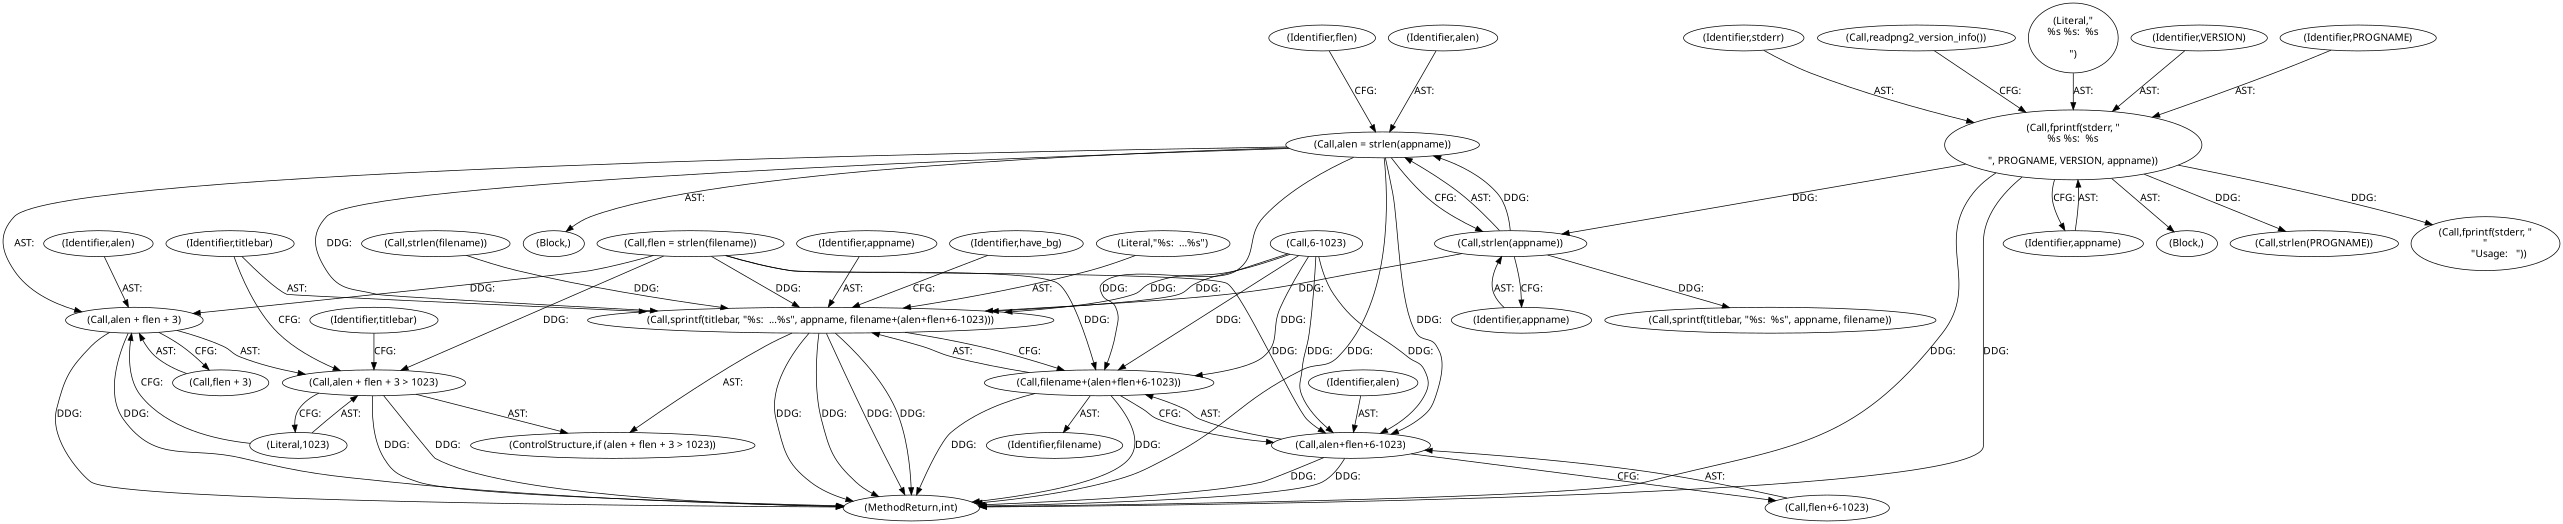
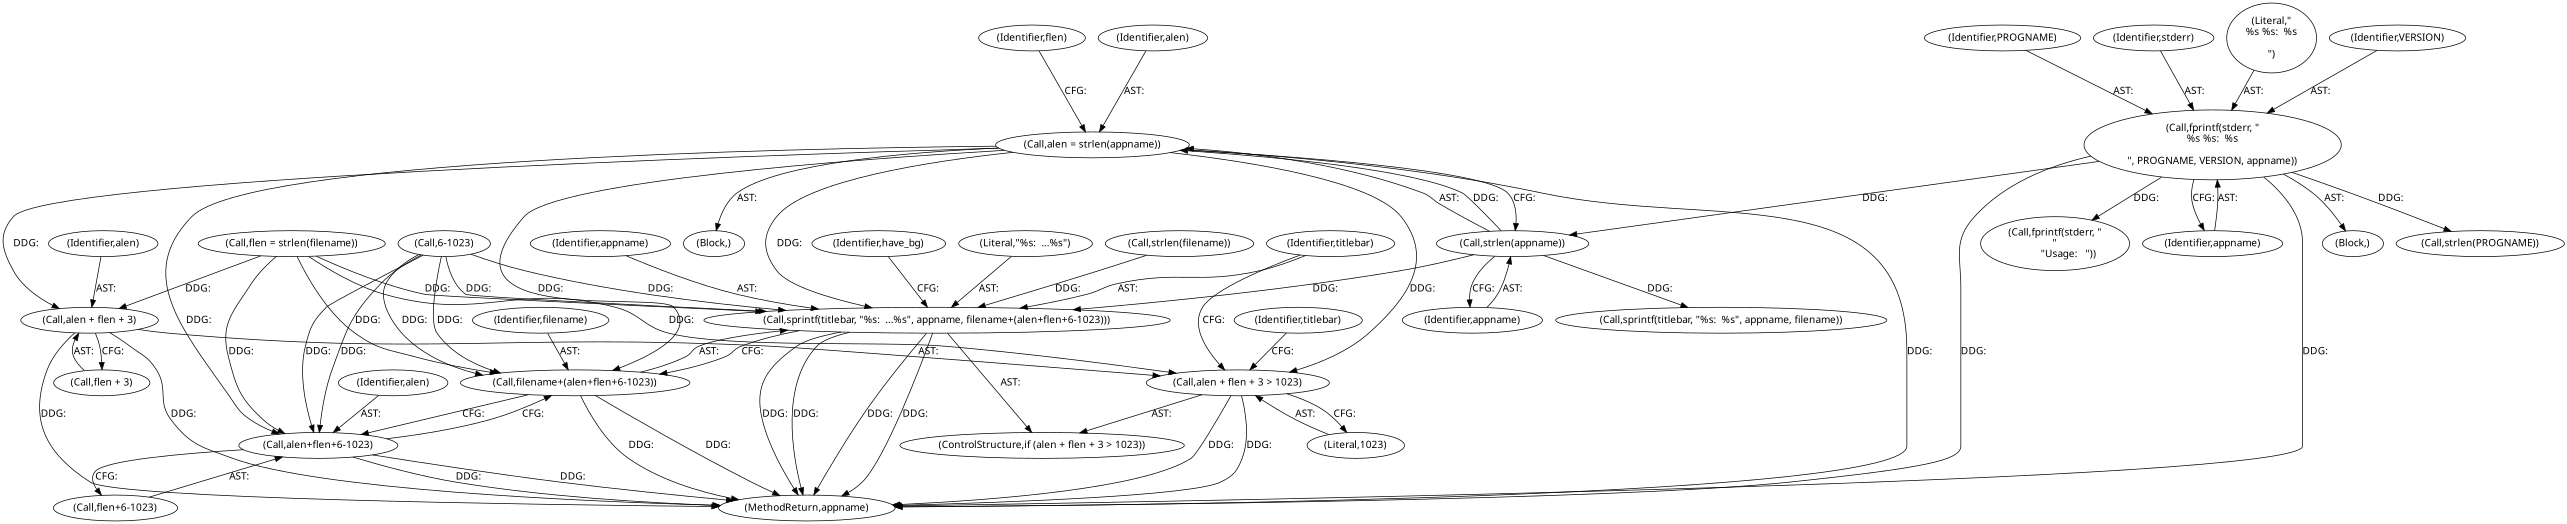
  digraph {
    fontname="Noto Sans"
    node [fontname="Noto Sans"]
    edge [fontname="Noto Sans"]
    n1 [label="(Call,alen = strlen(appname))"]
    n2 [label="(Call,strlen(appname))"]
    n3 [label="(Call,alen + flen + 3 > 1023)"]
    n4 [label="(Call,alen + flen + 3)"]
    n5 [label="(Call,sprintf(titlebar, \"%s:  ...%s\", appname, filename+(alen+flen+6-1023)))"]
    n6 [label="(Call,filename+(alen+flen+6-1023))"]
    n7 [label="(Call,alen+flen+6-1023)"]
-   n8 [label="(MethodReturn,int)"]
+   n8 [label="(MethodReturn,appname)"]
    n9 [label="(Block,)"]
    n10 [label="(Identifier,appname)"]
    n11 [label="(Call,sprintf(titlebar, \"%s:  %s\", appname, filename))"]
    n12 [label="(Literal,1023)"]
    n13 [label="(ControlStructure,if (alen + flen + 3 > 1023))"]
    n14 [label="(Call,flen + 3)"]
    n15 [label="(Call,flen+6-1023)"]
    n16 [label="(Call,fprintf(stderr, \"\n%s %s:  %s\n\n\", PROGNAME, VERSION, appname))"]
    n17 [label="(Identifier,appname)"]
    n18 [label="(Block,)"]
    n19 [label="(Call,strlen(PROGNAME))"]
    n20 [label="(Call,fprintf(stderr, \"\n\"\n          \"Usage:   \"))"]
    n21 [label="(Identifier,appname)"]
    n22 [label="(Identifier,have_bg)"]
    n23 [label="(Identifier,flen)"]
-   n24 [label="(Call,readpng2_version_info())"]
    n25 [label="(Call,flen = strlen(filename))"]
    n26 [label="(Identifier,alen)"]
    n27 [label="(Identifier,titlebar)"]
    n28 [label="(Literal,\"\n%s %s:  %s\n\n\")"]
    n29 [label="(Identifier,filename)"]
    n30 [label="(Identifier,VERSION)"]
    n31 [label="(Identifier,alen)"]
    n32 [label="(Identifier,titlebar)"]
    n33 [label="(Literal,\"%s:  ...%s\")"]
    n34 [label="(Identifier,PROGNAME)"]
    n35 [label="(Identifier,stderr)"]
    n36 [label="(Call,6-1023)"]
    n37 [label="(Identifier,alen)"]
    n38 [label="(Call,strlen(filename))"]
    n1 -> n2 [label="CFG: "]
-   n1 -> n4 [label="AST: "]
+   n1 -> n3 [label="DDG: "]
+   n1 -> n4 [label="DDG: "]
    n1 -> n5 [label="DDG: "]
    n1 -> n6 [label="DDG: "]
    n1 -> n7 [label="DDG: "]
    n1 -> n8 [label="DDG: "]
    n1 -> n9 [label="AST: "]
    n2 -> n1 [label="AST: "]
    n2 -> n1 [label="DDG: "]
    n2 -> n5 [label="DDG: "]
    n2 -> n10 [label="CFG: "]
    n2 -> n11 [label="DDG: "]
    n3 -> n8 [label="DDG: "]
    n3 -> n8 [label="DDG: "]
    n3 -> n12 [label="CFG: "]
    n3 -> n13 [label="AST: "]
    n4 -> n3 [label="AST: "]
    n4 -> n8 [label="DDG: "]
    n4 -> n8 [label="DDG: "]
    n4 -> n14 [label="CFG: "]
    n5 -> n6 [label="CFG: "]
    n5 -> n8 [label="DDG: "]
    n5 -> n8 [label="DDG: "]
    n5 -> n8 [label="DDG: "]
    n5 -> n8 [label="DDG: "]
    n5 -> n13 [label="AST: "]
    n6 -> n5 [label="AST: "]
    n6 -> n7 [label="CFG: "]
    n6 -> n8 [label="DDG: "]
    n6 -> n8 [label="DDG: "]
-   n7 -> n6 [label="AST: "]
+   n7 -> n6 [label="CFG: "]
    n7 -> n8 [label="DDG: "]
    n7 -> n8 [label="DDG: "]
    n7 -> n15 [label="CFG: "]
    n10 -> n2 [label="AST: "]
    n12 -> n3 [label="AST: "]
-   n12 -> n4 [label="CFG: "]
    n14 -> n4 [label="AST: "]
    n15 -> n7 [label="AST: "]
    n16 -> n2 [label="DDG: "]
    n16 -> n8 [label="DDG: "]
    n16 -> n8 [label="DDG: "]
    n16 -> n17 [label="CFG: "]
    n16 -> n18 [label="AST: "]
    n16 -> n19 [label="DDG: "]
    n16 -> n20 [label="DDG: "]
    n17 -> n16 [label="AST: "]
    n21 -> n5 [label="AST: "]
    n22 -> n5 [label="CFG: "]
    n23 -> n1 [label="CFG: "]
-   n24 -> n16 [label="CFG: "]
    n25 -> n3 [label="DDG: "]
    n25 -> n4 [label="DDG: "]
    n25 -> n5 [label="DDG: "]
    n25 -> n6 [label="DDG: "]
    n25 -> n7 [label="DDG: "]
    n26 -> n1 [label="AST: "]
    n27 -> n3 [label="CFG: "]
    n27 -> n5 [label="AST: "]
    n28 -> n16 [label="AST: "]
-   n6 -> n29 [label="AST: "]
+   n29 -> n6 [label="AST: "]
    n30 -> n16 [label="AST: "]
    n31 -> n7 [label="AST: "]
    n32 -> n3 [label="CFG: "]
    n33 -> n5 [label="AST: "]
    n34 -> n16 [label="AST: "]
    n35 -> n16 [label="AST: "]
    n36 -> n5 [label="DDG: "]
    n36 -> n5 [label="DDG: "]
    n36 -> n6 [label="DDG: "]
    n36 -> n6 [label="DDG: "]
    n36 -> n7 [label="DDG: "]
    n36 -> n7 [label="DDG: "]
    n37 -> n4 [label="AST: "]
    n38 -> n5 [label="DDG: "]
  }
